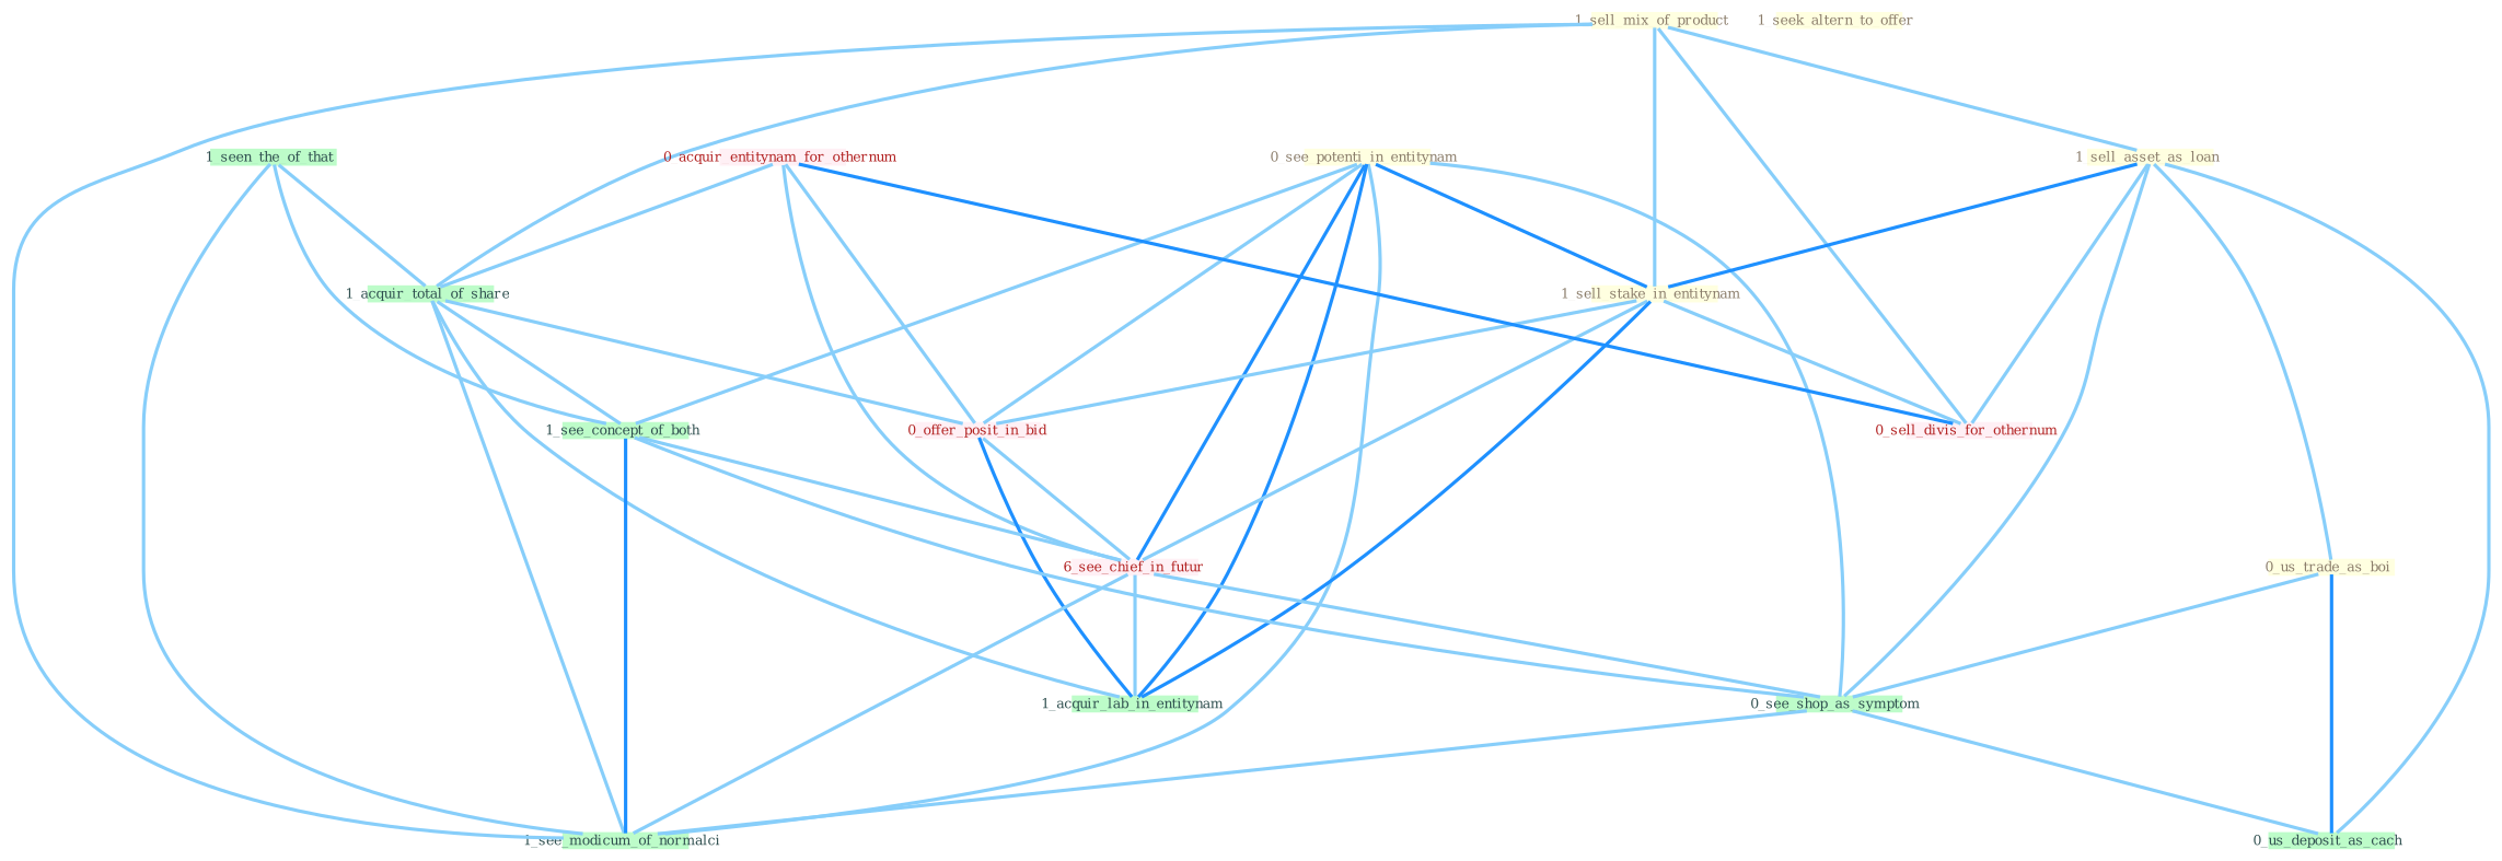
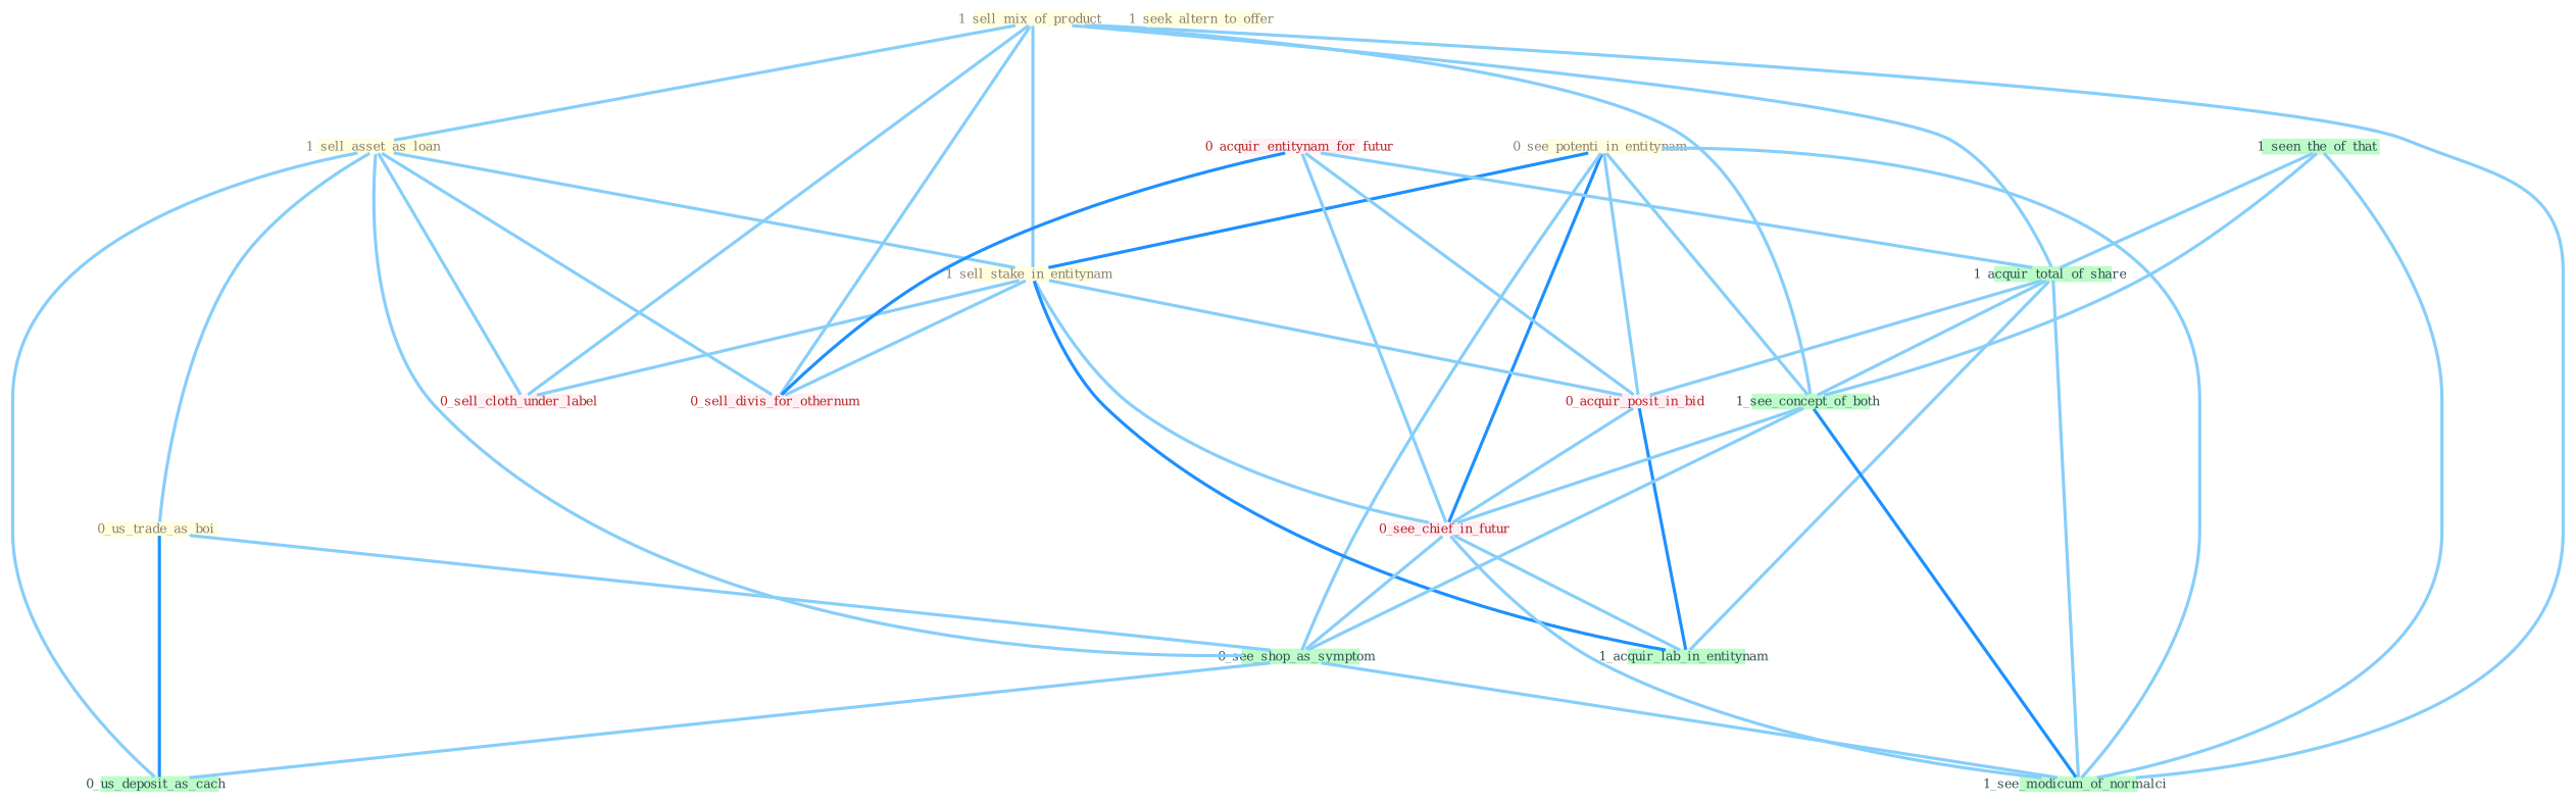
  graph {
    node [color="#BDFCC9" fixedsize=true fontcolor="#2f4f4f" fontsize=4 shape=polygon style=filled]
    edge [color="#87cefa" w=1]
    "1_sell_mix_of_product " [color="#ffffe0" fontcolor="#8b7d6b" height=.06 width=.5]
    "0_see_potenti_in_entitynam " [color="#ffffe0" fontcolor="#8b7d6b" height=.06 width=.5]
    "1_sell_asset_as_loan " [color="#ffffe0" fontcolor="#8b7d6b" height=.06 width=.5]
    "1_sell_stake_in_entitynam " [color="#ffffe0" fontcolor="#8b7d6b" height=.06 width=.5]
    "1_seek_altern_to_offer " [color="#ffffe0" fontcolor="#8b7d6b" height=.06 width=.5]
    "0_us_trade_as_boi " [color="#ffffe0" fontcolor="#8b7d6b" height=.06 width=.5]
-   "0_acquir_entitynam_for_othernum " [color="#fff0f5" fontcolor="#b22222" height=.06 width=.5]
+   "0_acquir_entitynam_for_othernum " [color="#fff0f5" fontcolor="#b22222" height=.06 width=.5 label="0_acquir_entitynam_for_futur"]
    "0_sell_divis_for_othernum " [color="#fff0f5" fontcolor="#b22222" height=.06 width=.5]
-   "0_acquir_posit_in_bid " [color="#fff0f5" fontcolor="#b22222" height=.06 width=.5 label="0_offer_posit_in_bid"]
-   "0_see_chief_in_futur " [color="#fff0f5" fontcolor="#b22222" height=.06 width=.5 label="6_see_chief_in_futur"]
+   "0_sell_cloth_under_label " [color="#fff0f5" fontcolor="#b22222" height=.06 width=.5]
+   "0_acquir_posit_in_bid " [color="#fff0f5" fontcolor="#b22222" height=.06 width=.5]
+   "0_see_chief_in_futur " [color="#fff0f5" fontcolor="#b22222" height=.06 width=.5]
    "1_acquir_total_of_share " [height=.06 width=.5]
    "1_see_concept_of_both " [height=.06 width=.5]
    "1_see_modicum_of_normalci " [height=.06 width=.5]
    "0_see_shop_as_symptom " [height=.06 width=.5]
    "1_acquir_lab_in_entitynam " [height=.06 width=.5]
    "0_us_deposit_as_cach " [height=.06 width=.5]
    "1_seen_the_of_that " [height=.06 width=.5]
    subgraph sub_1 {
      "1_sell_mix_of_product "
      "0_see_potenti_in_entitynam "
      "1_sell_asset_as_loan "
      "1_sell_stake_in_entitynam "
      "1_seek_altern_to_offer "
      "0_us_trade_as_boi "
    }
    subgraph sub_2 {
      "0_acquir_entitynam_for_othernum "
      "0_sell_divis_for_othernum "
+     "0_sell_cloth_under_label "
      "0_acquir_posit_in_bid "
      "0_see_chief_in_futur "
    }
    "1_sell_mix_of_product " -- "1_sell_asset_as_loan "
    "1_sell_mix_of_product " -- "1_sell_stake_in_entitynam "
    "1_sell_mix_of_product " -- "0_sell_divis_for_othernum "
+   "1_sell_mix_of_product " -- "0_sell_cloth_under_label "
    "1_sell_mix_of_product " -- "1_acquir_total_of_share "
+   "1_sell_mix_of_product " -- "1_see_concept_of_both "
    "1_sell_mix_of_product " -- "1_see_modicum_of_normalci "
    "0_see_potenti_in_entitynam " -- "1_sell_stake_in_entitynam " [color="#1e90ff" w=2]
    "0_see_potenti_in_entitynam " -- "0_acquir_posit_in_bid "
    "0_see_potenti_in_entitynam " -- "0_see_chief_in_futur " [color="#1e90ff" w=2]
    "0_see_potenti_in_entitynam " -- "1_see_concept_of_both "
    "0_see_potenti_in_entitynam " -- "1_see_modicum_of_normalci "
    "0_see_potenti_in_entitynam " -- "0_see_shop_as_symptom "
-   "0_see_potenti_in_entitynam " -- "1_acquir_lab_in_entitynam " [color="#1e90ff" w=2]
-   "1_sell_asset_as_loan " -- "1_sell_stake_in_entitynam " [color="#1e90ff"]
+   "1_sell_asset_as_loan " -- "1_sell_stake_in_entitynam "
    "1_sell_asset_as_loan " -- "0_us_trade_as_boi "
    "1_sell_asset_as_loan " -- "0_sell_divis_for_othernum "
+   "1_sell_asset_as_loan " -- "0_sell_cloth_under_label "
    "1_sell_asset_as_loan " -- "0_see_shop_as_symptom "
    "1_sell_asset_as_loan " -- "0_us_deposit_as_cach "
    "1_sell_stake_in_entitynam " -- "0_sell_divis_for_othernum "
+   "1_sell_stake_in_entitynam " -- "0_sell_cloth_under_label "
    "1_sell_stake_in_entitynam " -- "0_acquir_posit_in_bid "
    "1_sell_stake_in_entitynam " -- "0_see_chief_in_futur "
    "1_sell_stake_in_entitynam " -- "1_acquir_lab_in_entitynam " [color="#1e90ff" w=2]
    "0_us_trade_as_boi " -- "0_see_shop_as_symptom "
    "0_us_trade_as_boi " -- "0_us_deposit_as_cach " [color="#1e90ff" w=2]
    "0_acquir_entitynam_for_othernum " -- "0_sell_divis_for_othernum " [color="#1e90ff" w=2]
    "0_acquir_entitynam_for_othernum " -- "0_acquir_posit_in_bid "
    "0_acquir_entitynam_for_othernum " -- "0_see_chief_in_futur "
    "0_acquir_entitynam_for_othernum " -- "1_acquir_total_of_share "
    "0_acquir_posit_in_bid " -- "0_see_chief_in_futur "
    "0_acquir_posit_in_bid " -- "1_acquir_lab_in_entitynam " [color="#1e90ff" w=2]
    "0_see_chief_in_futur " -- "1_see_modicum_of_normalci "
    "0_see_chief_in_futur " -- "0_see_shop_as_symptom "
    "0_see_chief_in_futur " -- "1_acquir_lab_in_entitynam "
    "1_acquir_total_of_share " -- "0_acquir_posit_in_bid "
    "1_acquir_total_of_share " -- "1_see_concept_of_both "
    "1_acquir_total_of_share " -- "1_see_modicum_of_normalci "
    "1_acquir_total_of_share " -- "1_acquir_lab_in_entitynam "
    "1_see_concept_of_both " -- "0_see_chief_in_futur "
    "1_see_concept_of_both " -- "1_see_modicum_of_normalci " [color="#1e90ff" w=2]
    "1_see_concept_of_both " -- "0_see_shop_as_symptom "
    "0_see_shop_as_symptom " -- "1_see_modicum_of_normalci "
    "0_see_shop_as_symptom " -- "0_us_deposit_as_cach "
    "1_seen_the_of_that " -- "1_acquir_total_of_share "
    "1_seen_the_of_that " -- "1_see_concept_of_both "
    "1_seen_the_of_that " -- "1_see_modicum_of_normalci "
  }
